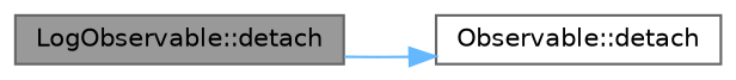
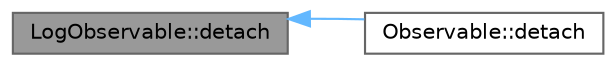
  digraph {
    rankdir=LR
    node [fontname=Helvetica fontsize=10 shape=box style=filled]
    n1 [color=gray40 fillcolor=grey60 fontcolor=black height=0.2 label="LogObservable::detach" width=0.4]
    n2 [color=grey40 fillcolor=white height=0.2 label="Observable::detach" width=0.4]
-   n1 -> n2 [color=steelblue1 fontname=Helvetica fontsize=10 labelfontname=Helvetica labelfontsize=10 style=solid]
+   n2 -> n1 [color=steelblue1 fontname=Helvetica fontsize=10 labelfontname=Helvetica labelfontsize=10 style=solid]
  }
